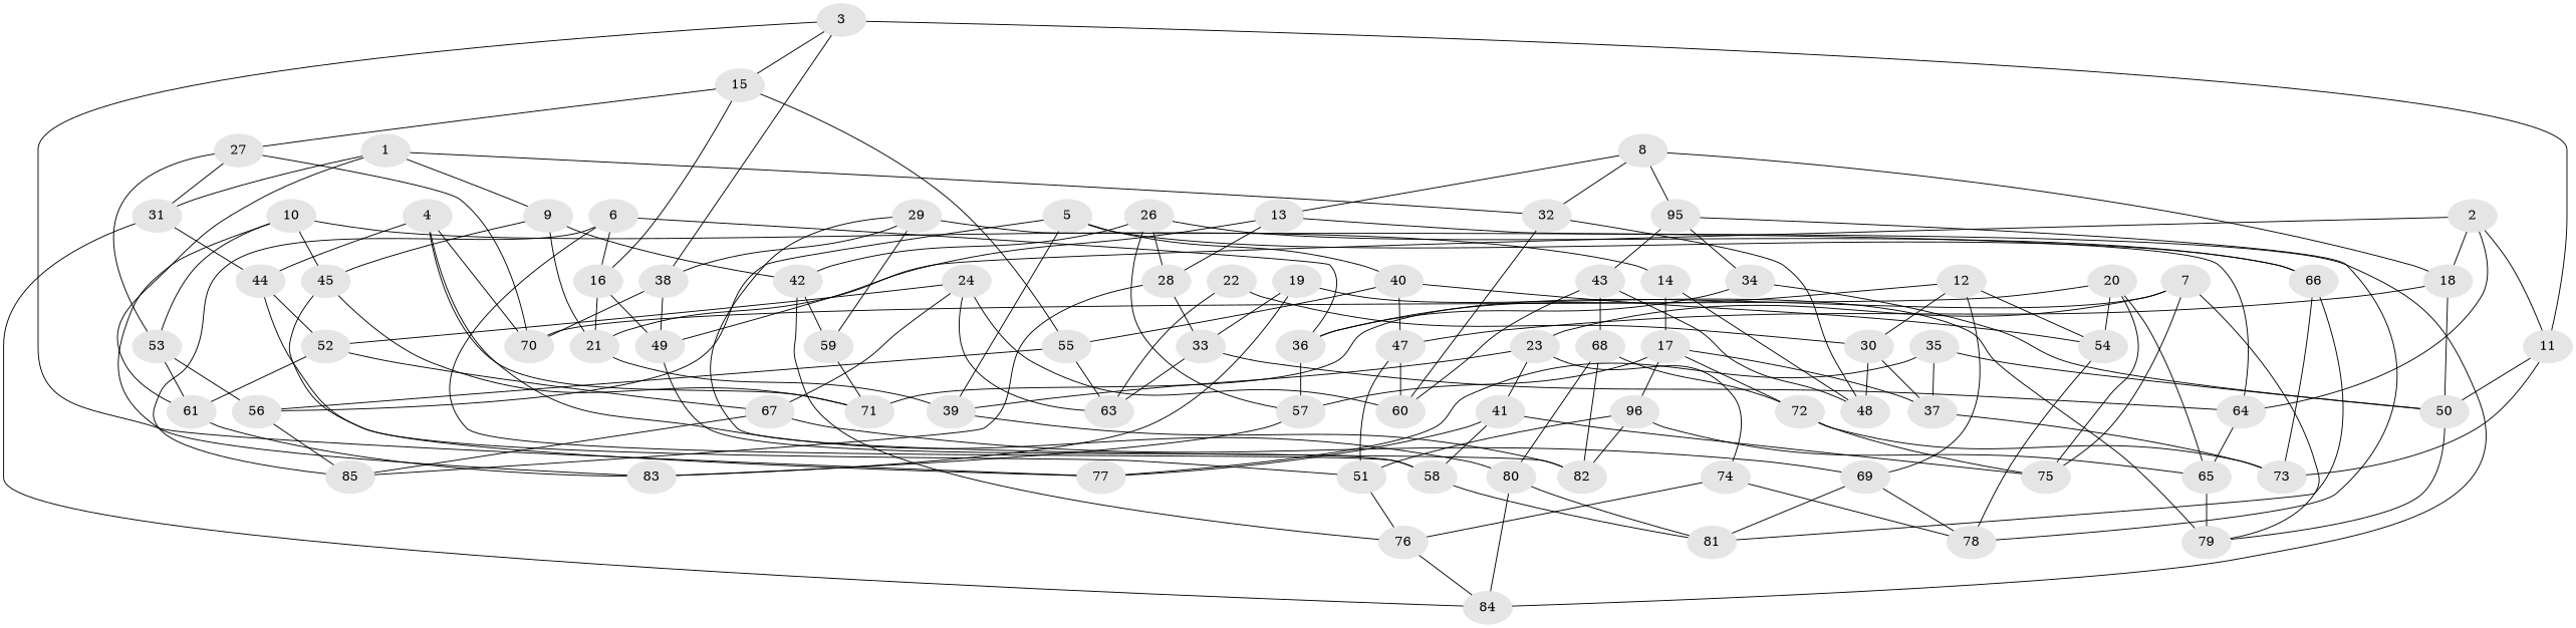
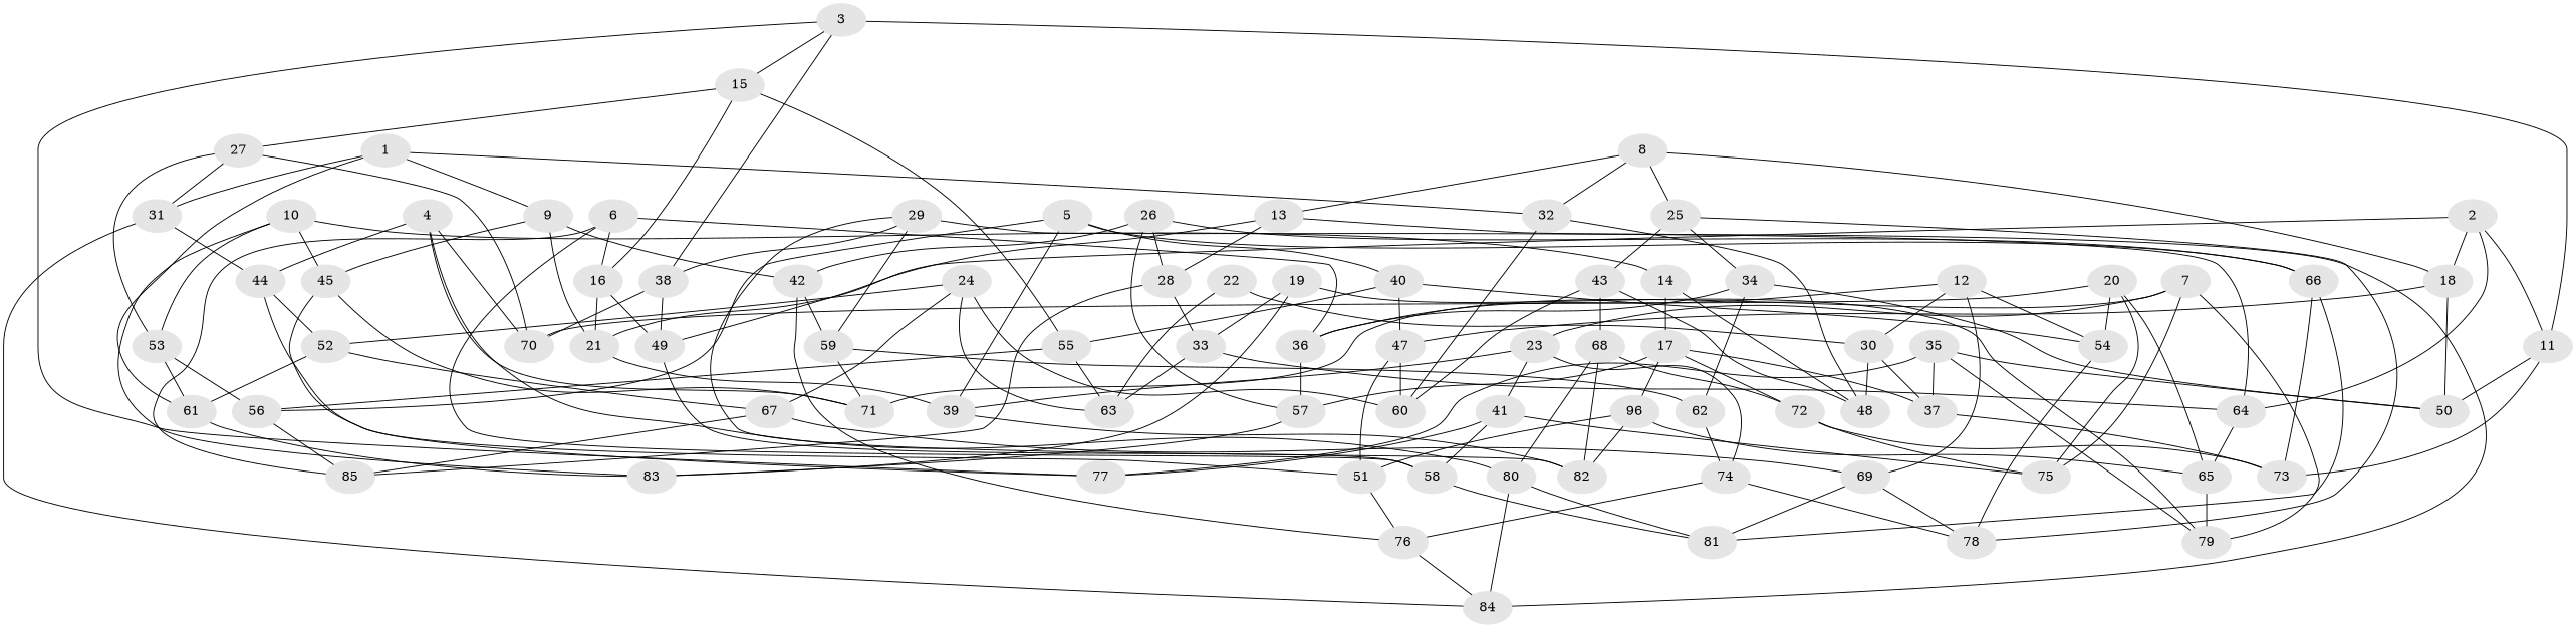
  graph {
    node [color=gray90 style=filled]
    1
    9
    31
    32
    61
    21
    42
    45
    44
    84
    48
    60
    83
    2
    11
    18
    64
    50
    73
    47
    39
    65
    3
    15
    38
    77
    16
    27
    55
    70
    49
    4
    71
    80
    52
    51
    81
    5
    40
    56
    66
    82
    54
    85
    6
    36
    58
    57
    7
    23
    75
    79
    41
    74
    8
    13
-   25 [label=95]
+   25
    28
    34
    43
    78
    59
    76
    10
    14
    53
    17
    12
    30
    69
    37
    33
    72
    n74 [label=96]
    63
    19
    22
    20
+   62
    24
    67
    68
    26
    29
    35
    1 -- 9
    1 -- 31
    1 -- 32
    1 -- 61
    9 -- 21
    9 -- 42
    9 -- 45
    31 -- 44
    31 -- 84
    32 -- 48
    32 -- 60
    61 -- 83
    21 -- 39
    42 -- 59
    42 -- 76
    45 -- 77
    45 -- 71
    44 -- 52
    44 -- 51
    2 -- 21
    2 -- 11
    2 -- 18
    2 -- 64
    11 -- 50
    11 -- 73
    18 -- 50
    18 -- 47
    64 -- 65
    47 -- 60
    47 -- 51
    39 -- 82
    65 -- 79
    3 -- 11
    3 -- 15
    3 -- 38
    3 -- 77
    15 -- 16
    15 -- 27
    15 -- 55
    38 -- 70
    38 -- 49
    16 -- 21
    16 -- 49
    27 -- 31
    27 -- 70
    27 -- 53
    55 -- 56
    55 -- 63
    49 -- 58
    4 -- 44
    4 -- 70
    4 -- 71
    4 -- 80
    80 -- 84
    80 -- 81
    52 -- 61
    52 -- 67
    51 -- 76
    5 -- 39
    5 -- 40
    5 -- 56
    5 -- 66
    40 -- 47
    40 -- 55
    40 -- 54
    56 -- 85
    66 -- 73
    66 -- 81
    54 -- 78
    6 -- 16
    6 -- 85
    6 -- 36
    6 -- 58
    36 -- 57
    58 -- 81
    57 -- 83
    7 -- 71
    7 -- 23
    7 -- 75
    7 -- 79
    23 -- 39
    23 -- 41
    23 -- 74
    41 -- 77
    41 -- 58
    41 -- 75
    74 -- 78
    74 -- 76
    8 -- 32
    8 -- 18
    8 -- 13
    8 -- 25
    13 -- 84
    13 -- 49
    13 -- 28
    25 -- 34
    25 -- 43
    25 -- 78
    28 -- 85
    28 -- 33
    34 -- 50
    34 -- 36
+   34 -- 62
    43 -- 48
    43 -- 60
    43 -- 68
    59 -- 71
+   59 -- 62
    76 -- 84
    10 -- 45
    10 -- 83
    10 -- 14
    10 -- 53
    14 -- 48
    14 -- 17
    53 -- 61
    53 -- 56
    17 -- 57
    17 -- 37
    17 -- 72
    17 -- n74
    12 -- 54
    12 -- 36
    12 -- 30
    12 -- 69
    30 -- 48
    30 -- 37
    69 -- 81
    69 -- 78
    37 -- 73
    33 -- 64
    33 -- 63
    72 -- 73
    72 -- 75
    n74 -- 65
    n74 -- 51
    n74 -- 82
    19 -- 83
    19 -- 79
    19 -- 33
    22 -- 30
    22 -- 63
    20 -- 65
    20 -- 70
    20 -- 54
    20 -- 75
+   62 -- 74
    24 -- 60
    24 -- 52
    24 -- 63
    24 -- 67
    67 -- 85
    67 -- 69
    68 -- 80
    68 -- 82
    68 -- 72
    26 -- 42
    26 -- 66
    26 -- 57
    26 -- 28
    29 -- 64
    29 -- 38
    29 -- 82
    29 -- 59
    35 -- 50
    35 -- 77
-   50 -- 79
+   35 -- 79
    35 -- 37
  }
